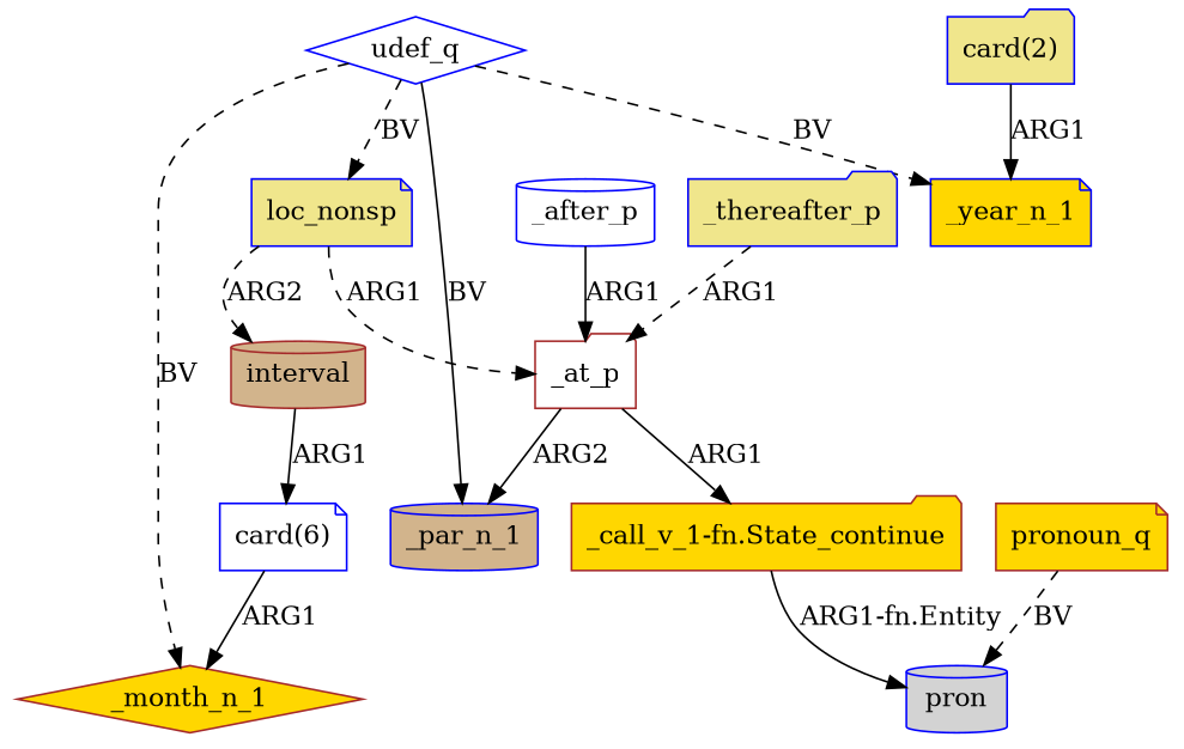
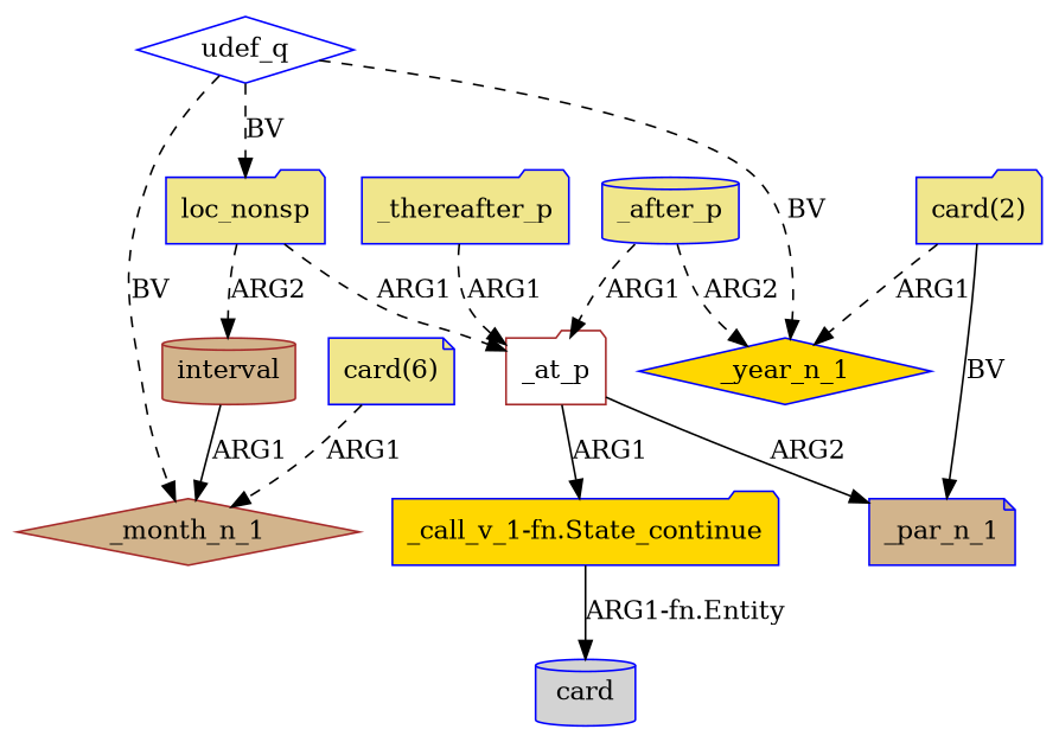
  digraph {
    node [color=blue fillcolor=gold shape=note style=filled]
    edge [style=dashed]
    udef_q [fillcolor=white shape=diamond]
-   _month_n_1 [color=brown shape=diamond]
-   _year_n_1
-   _par_n_1 [fillcolor=tan shape=cylinder]
-   loc_nonsp [fillcolor=khaki]
+   _month_n_1 [color=brown fillcolor=tan shape=diamond]
+   _year_n_1 [shape=diamond]
+   _par_n_1 [fillcolor=tan]
+   loc_nonsp [fillcolor=khaki shape=folder]
    interval [color=brown fillcolor=tan shape=cylinder]
    _at_p [color=brown fillcolor=white shape=folder]
-   "_call_v_1-fn.State_continue" [color=brown shape=folder]
-   pron [fillcolor=lightgrey shape=cylinder]
+   "_call_v_1-fn.State_continue" [shape=folder]
+   pron [fillcolor=lightgrey shape=cylinder label=card]
    "card(2)" [fillcolor=khaki shape=folder]
-   _after_p [fillcolor=white shape=cylinder]
-   "card(6)" [fillcolor=white]
+   _after_p [fillcolor=khaki shape=cylinder]
+   "card(6)" [fillcolor=khaki]
    _thereafter_p [fillcolor=khaki shape=folder]
-   pronoun_q [color=brown]
    udef_q -> _month_n_1 [label=BV]
    udef_q -> _year_n_1 [label=BV]
-   udef_q -> _par_n_1 [label=BV style=solid]
+   "card(2)" -> _par_n_1 [label=BV style=solid]
    udef_q -> loc_nonsp [label=BV]
    loc_nonsp -> interval [label=ARG2]
    loc_nonsp -> _at_p [label=ARG1]
-   interval -> "card(6)" [label=ARG1 style=solid]
+   interval -> _month_n_1 [label=ARG1 style=solid]
    _at_p -> _par_n_1 [label=ARG2 style=solid]
    _at_p -> "_call_v_1-fn.State_continue" [label=ARG1 style=solid]
    "_call_v_1-fn.State_continue" -> pron [label="ARG1-fn.Entity" style=solid]
-   "card(2)" -> _year_n_1 [label=ARG1 style=solid]
-   _after_p -> _at_p [label=ARG1 style=solid]
-   "card(6)" -> _month_n_1 [label=ARG1 style=solid]
+   "card(2)" -> _year_n_1 [label=ARG1]
+   _after_p -> _year_n_1 [label=ARG2]
+   _after_p -> _at_p [label=ARG1]
+   "card(6)" -> _month_n_1 [label=ARG1]
    _thereafter_p -> _at_p [label=ARG1]
-   pronoun_q -> pron [label=BV]
  }
